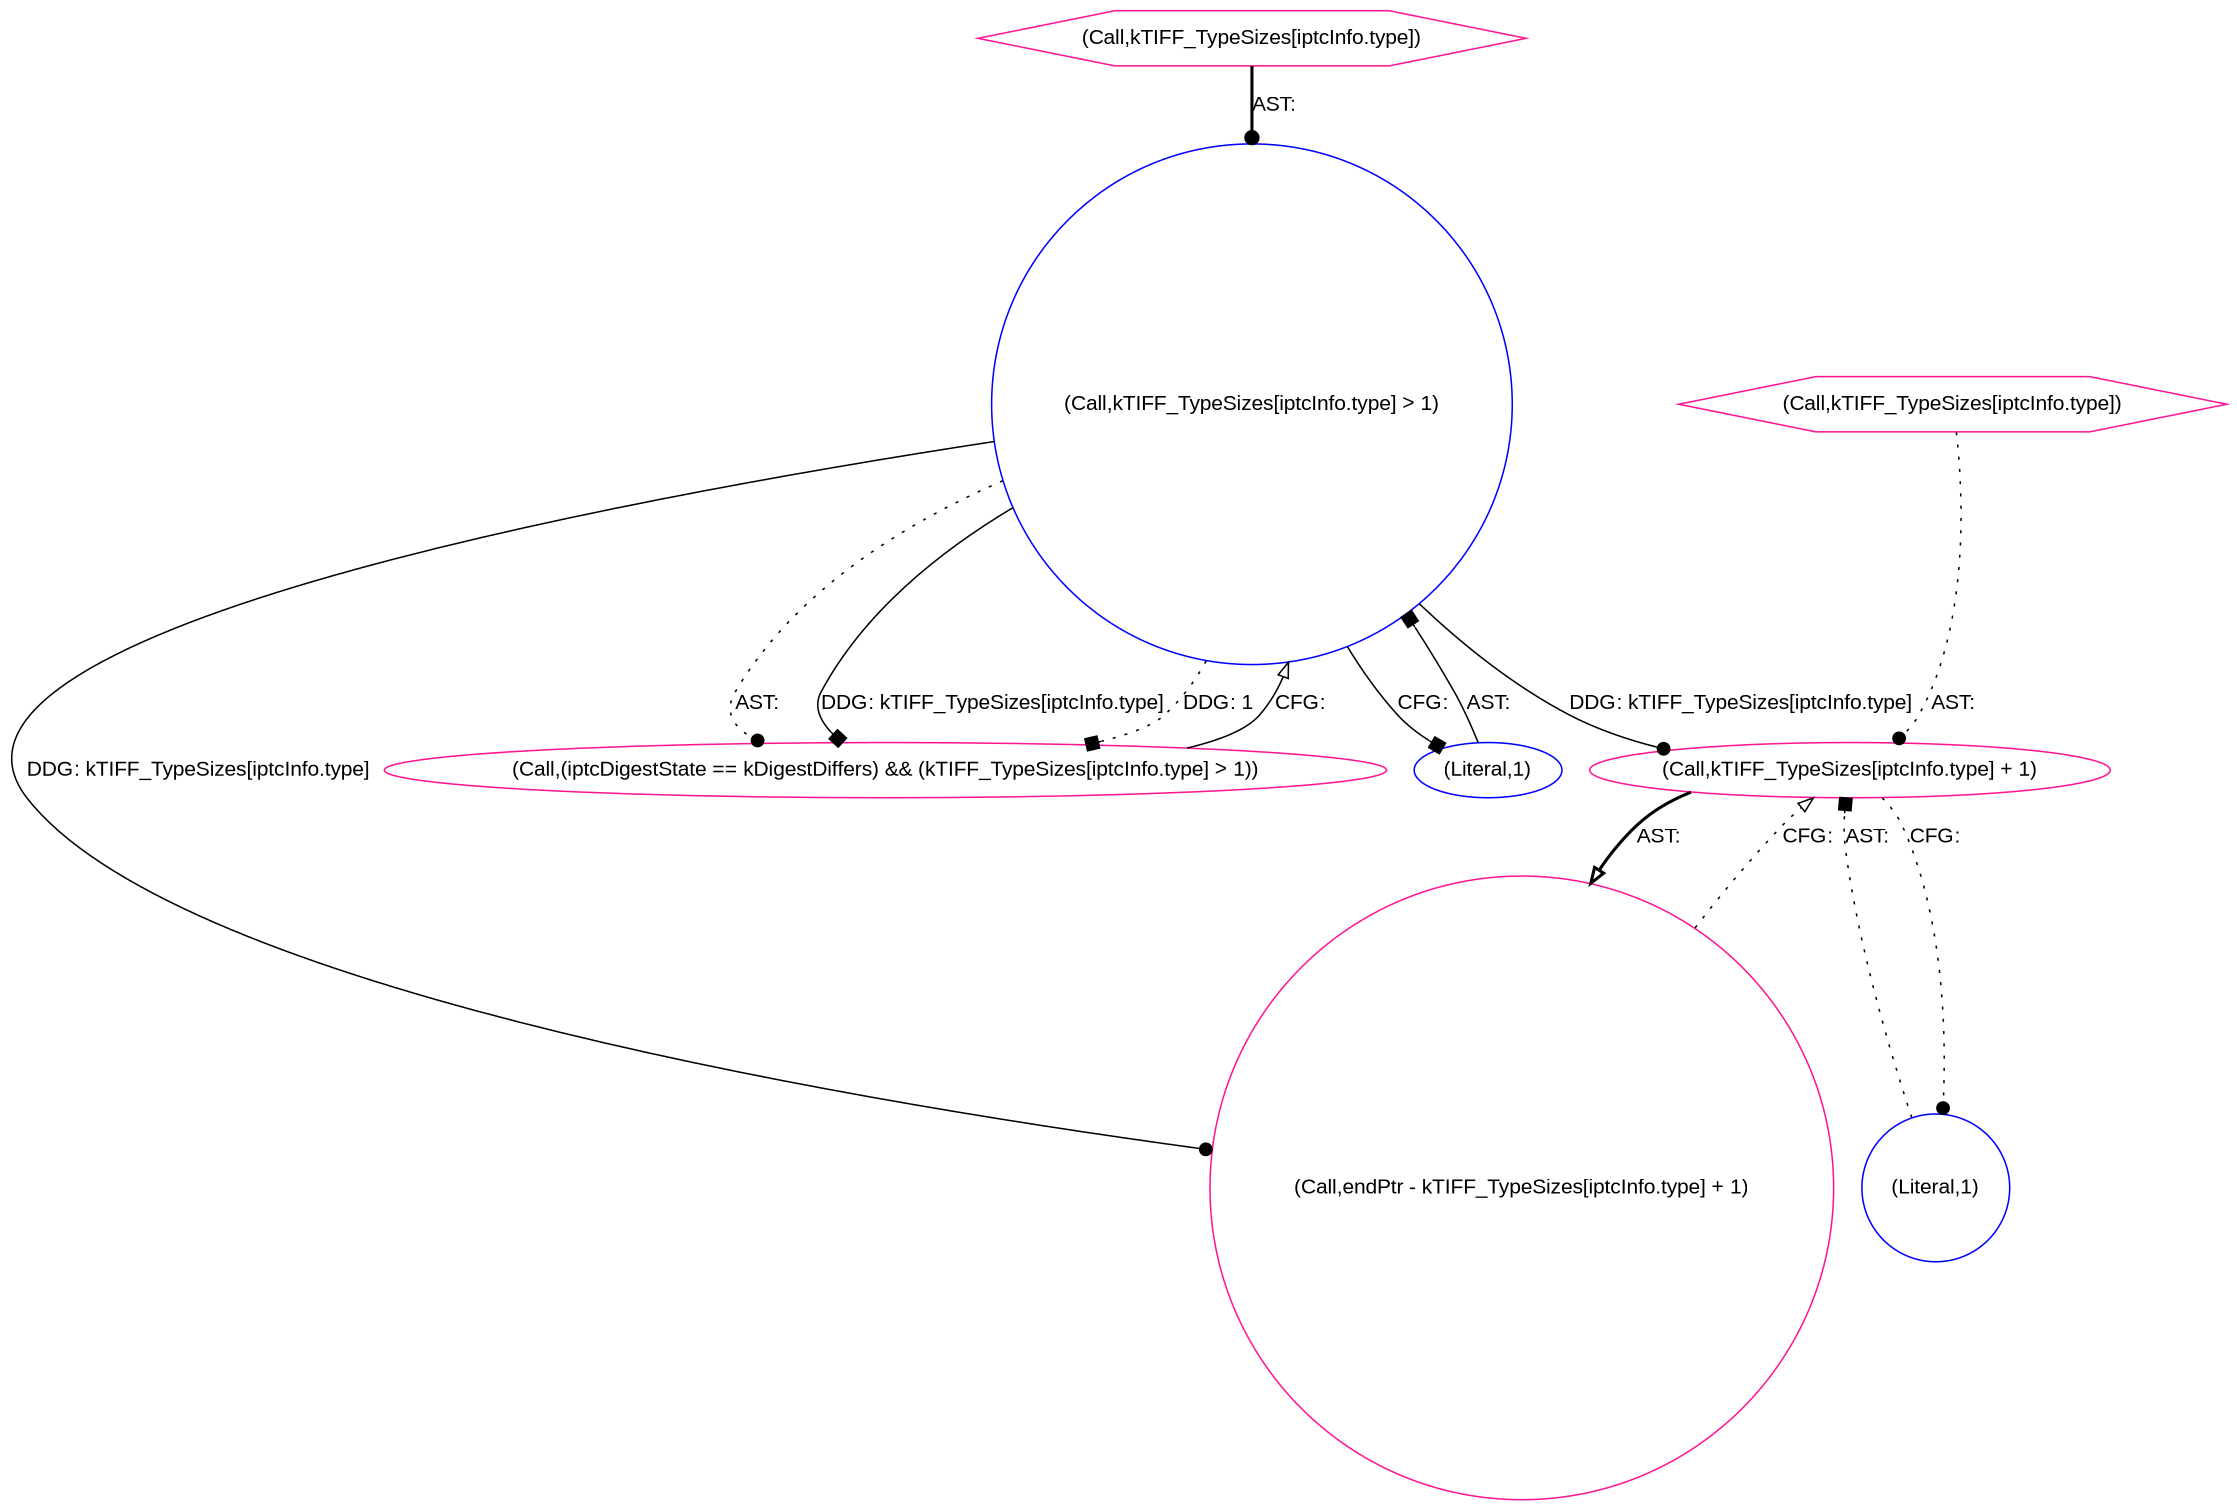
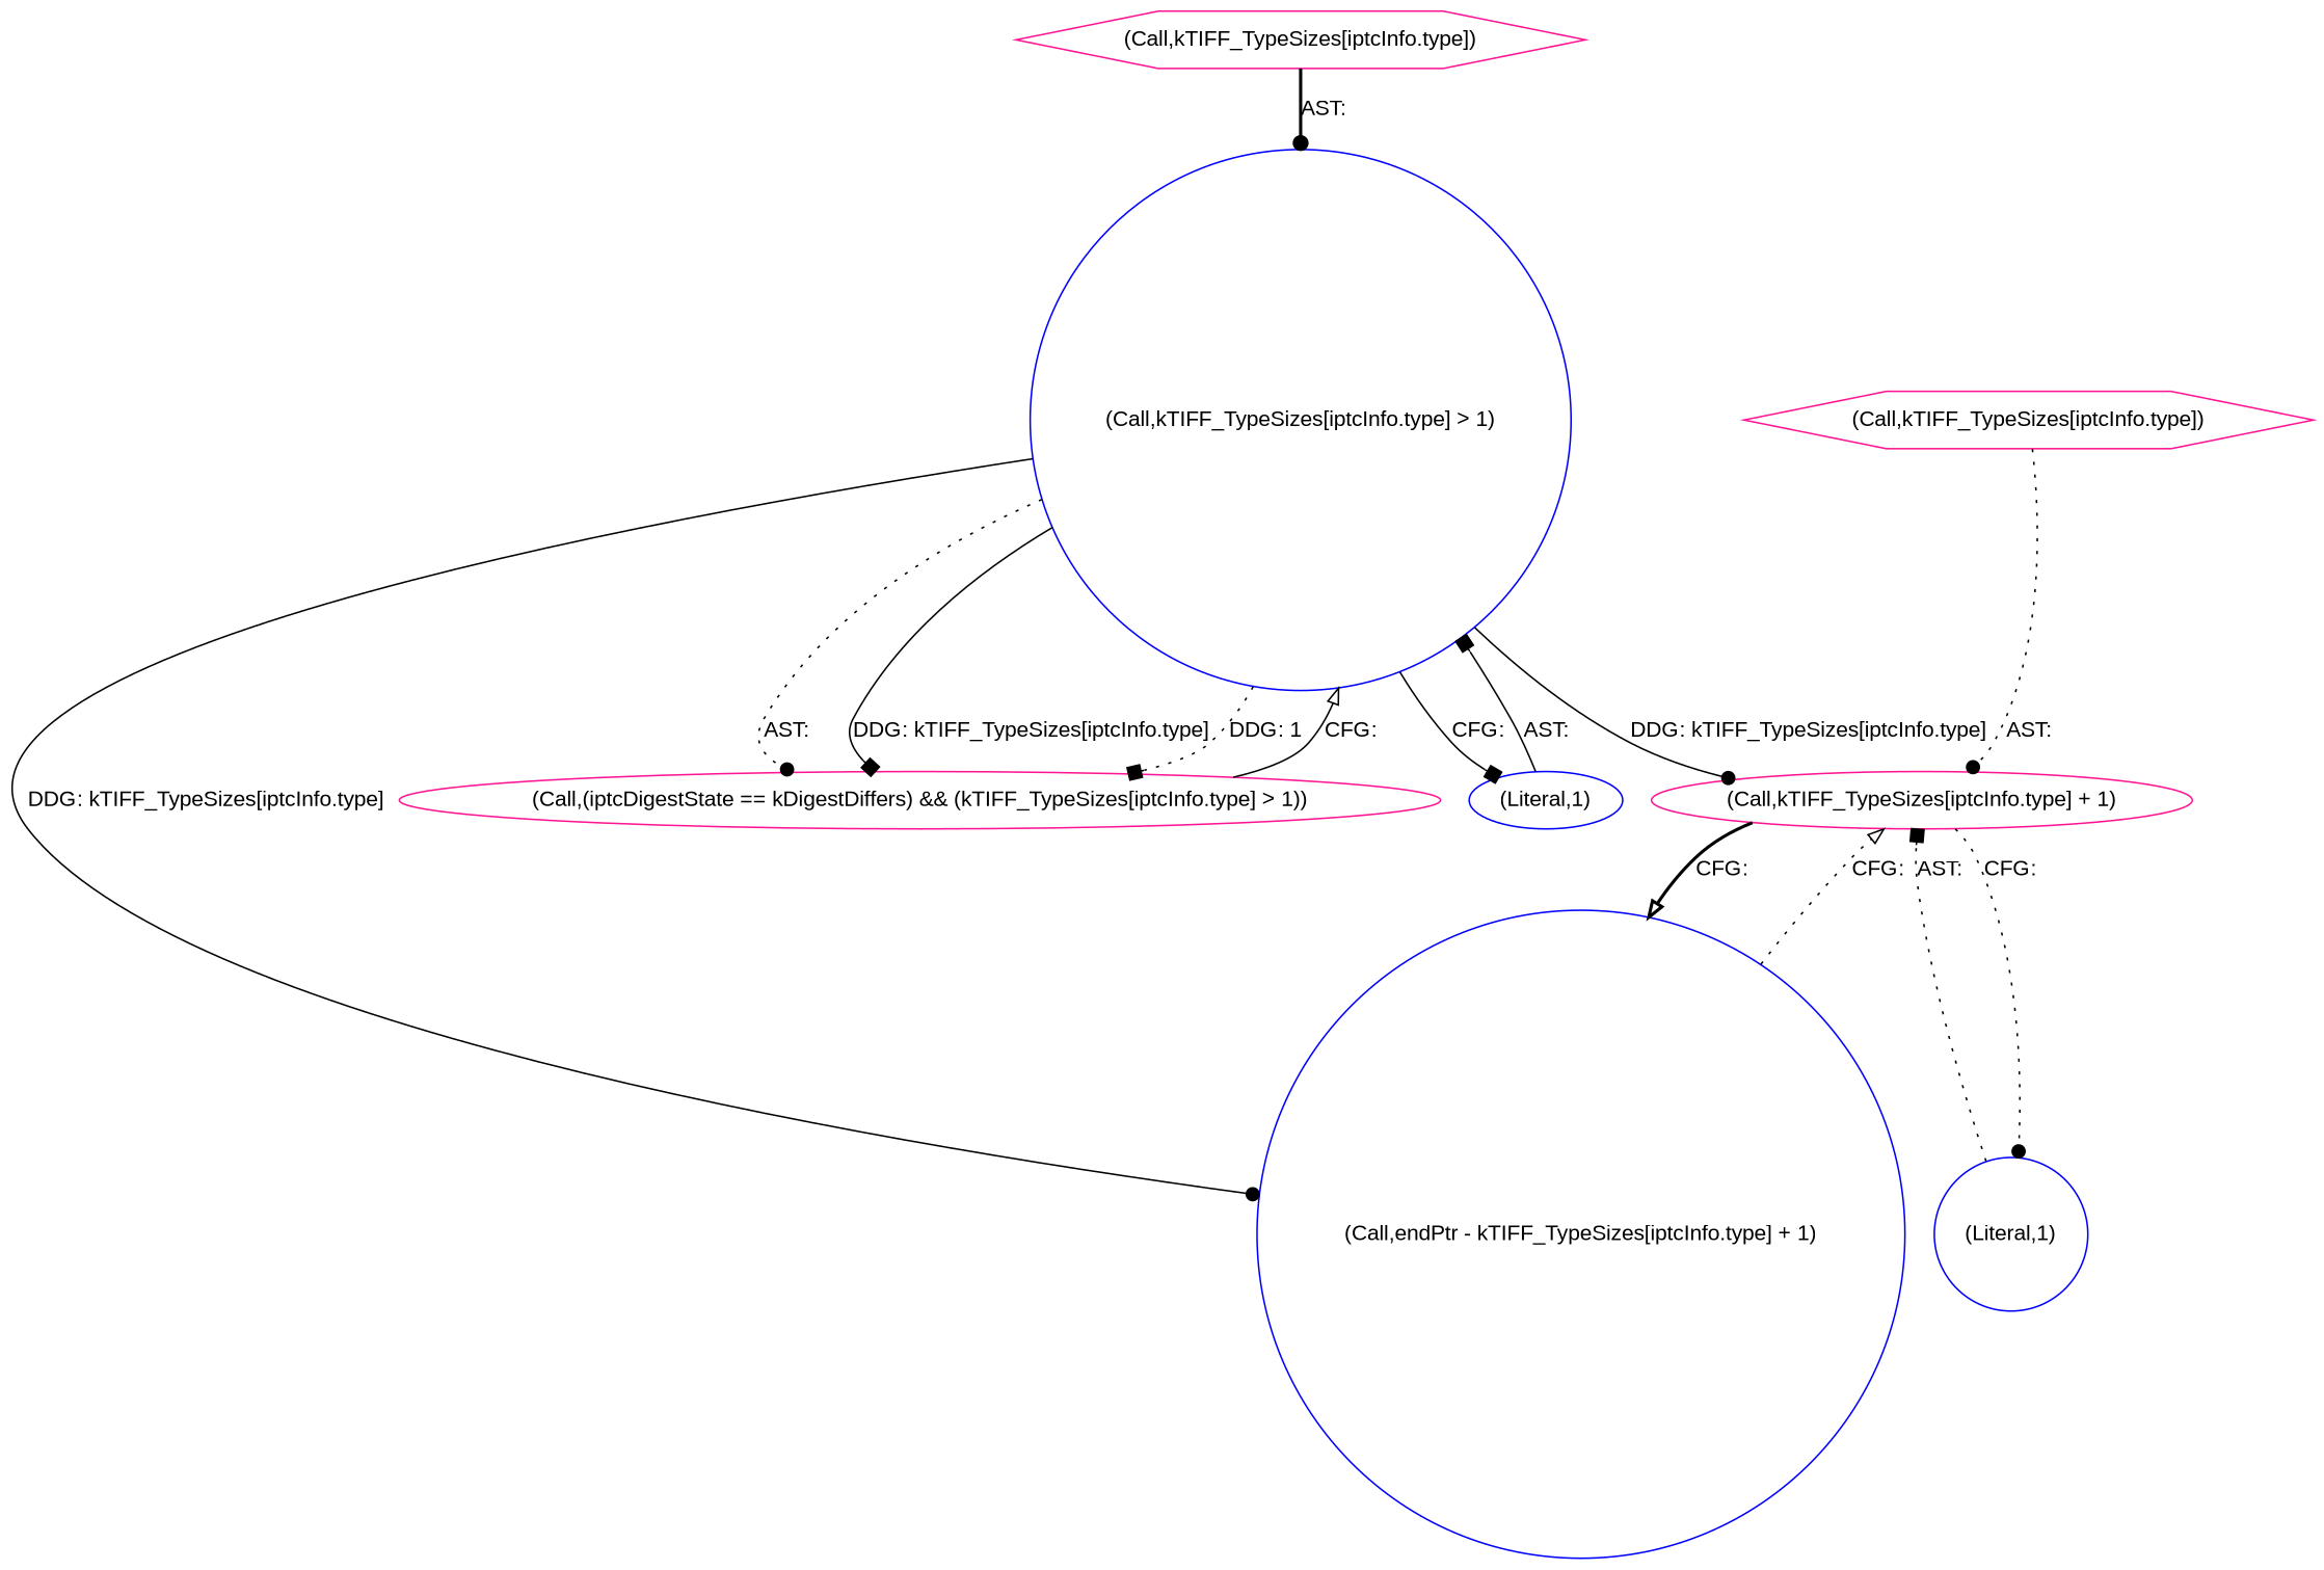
  digraph {
    fontname="Liberation Sans"
    node [color=deeppink fontname="Liberation Sans" shape=ellipse]
    edge [arrowhead=dot fontname="Liberation Sans" style=dotted]
    n1 [label="(Call,kTIFF_TypeSizes[iptcInfo.type] + 1)"]
    n2 [color=blue label="(Literal,1)" shape=circle]
-   n3 [label="(Call,endPtr - kTIFF_TypeSizes[iptcInfo.type] + 1)" shape=circle]
+   n3 [color=blue label="(Call,endPtr - kTIFF_TypeSizes[iptcInfo.type] + 1)" shape=circle]
    n4 [color=blue label="(Call,kTIFF_TypeSizes[iptcInfo.type] > 1)" shape=circle]
    n5 [label="(Call,(iptcDigestState == kDigestDiffers) && (kTIFF_TypeSizes[iptcInfo.type] > 1))"]
    n6 [color=blue label="(Literal,1)"]
    n7 [label="(Call,kTIFF_TypeSizes[iptcInfo.type])" shape=hexagon]
    n8 [label="(Call,kTIFF_TypeSizes[iptcInfo.type])" shape=hexagon]
    n1 -> n2 [label="CFG: "]
-   n1 -> n3 [arrowhead=onormal label="AST: " style=bold]
+   n1 -> n3 [arrowhead=onormal label="CFG: " style=bold]
    n2 -> n1 [arrowhead=box label="AST: "]
    n3 -> n1 [arrowhead=onormal label="CFG: "]
    n4 -> n1 [label="DDG: kTIFF_TypeSizes[iptcInfo.type]" style=solid]
    n4 -> n3 [label="DDG: kTIFF_TypeSizes[iptcInfo.type]" style=solid]
    n4 -> n5 [label="AST: "]
    n4 -> n5 [arrowhead=box label="DDG: kTIFF_TypeSizes[iptcInfo.type]" style=solid]
    n4 -> n5 [arrowhead=box label="DDG: 1"]
    n4 -> n6 [arrowhead=box label="CFG: " style=solid]
    n5 -> n4 [arrowhead=onormal label="CFG: " style=solid]
    n6 -> n4 [arrowhead=box label="AST: " style=solid]
    n7 -> n4 [label="AST: " style=bold]
    n8 -> n1 [label="AST: "]
  }
